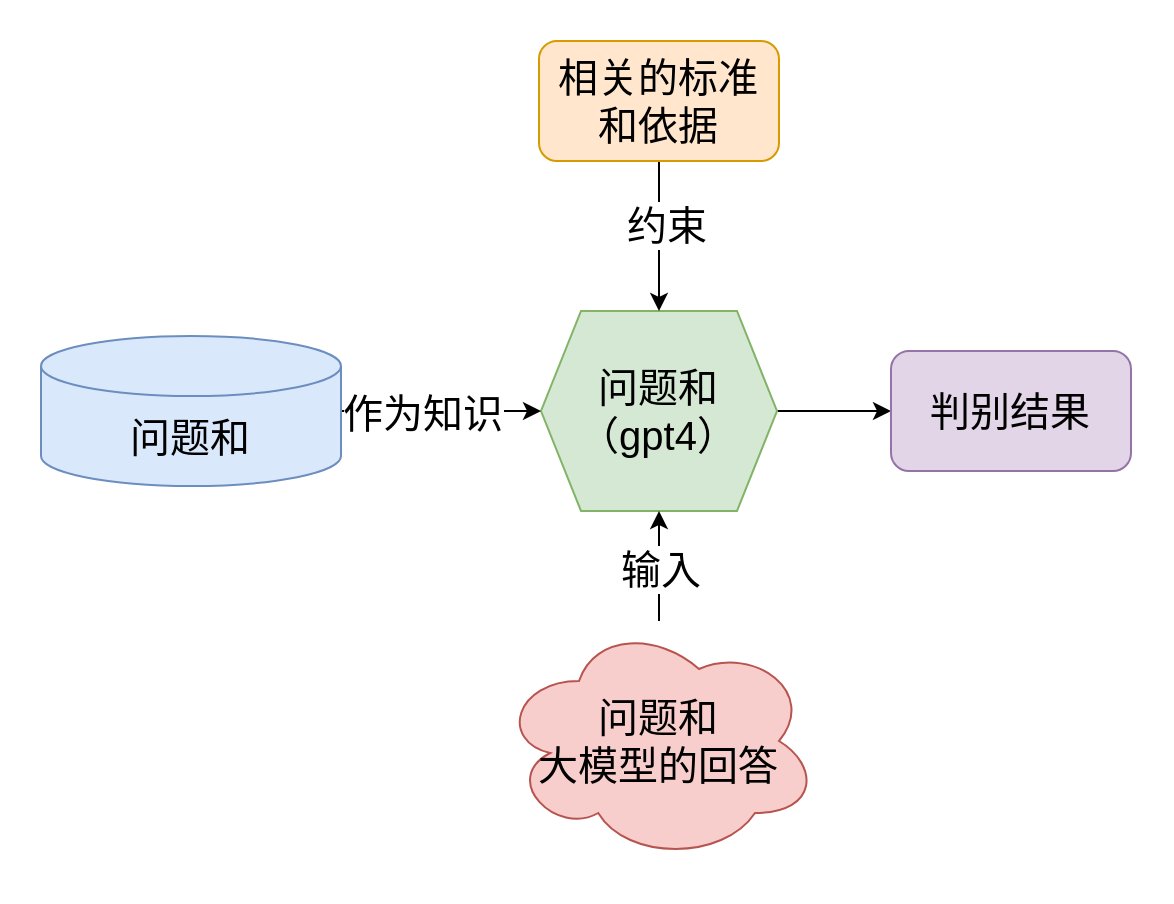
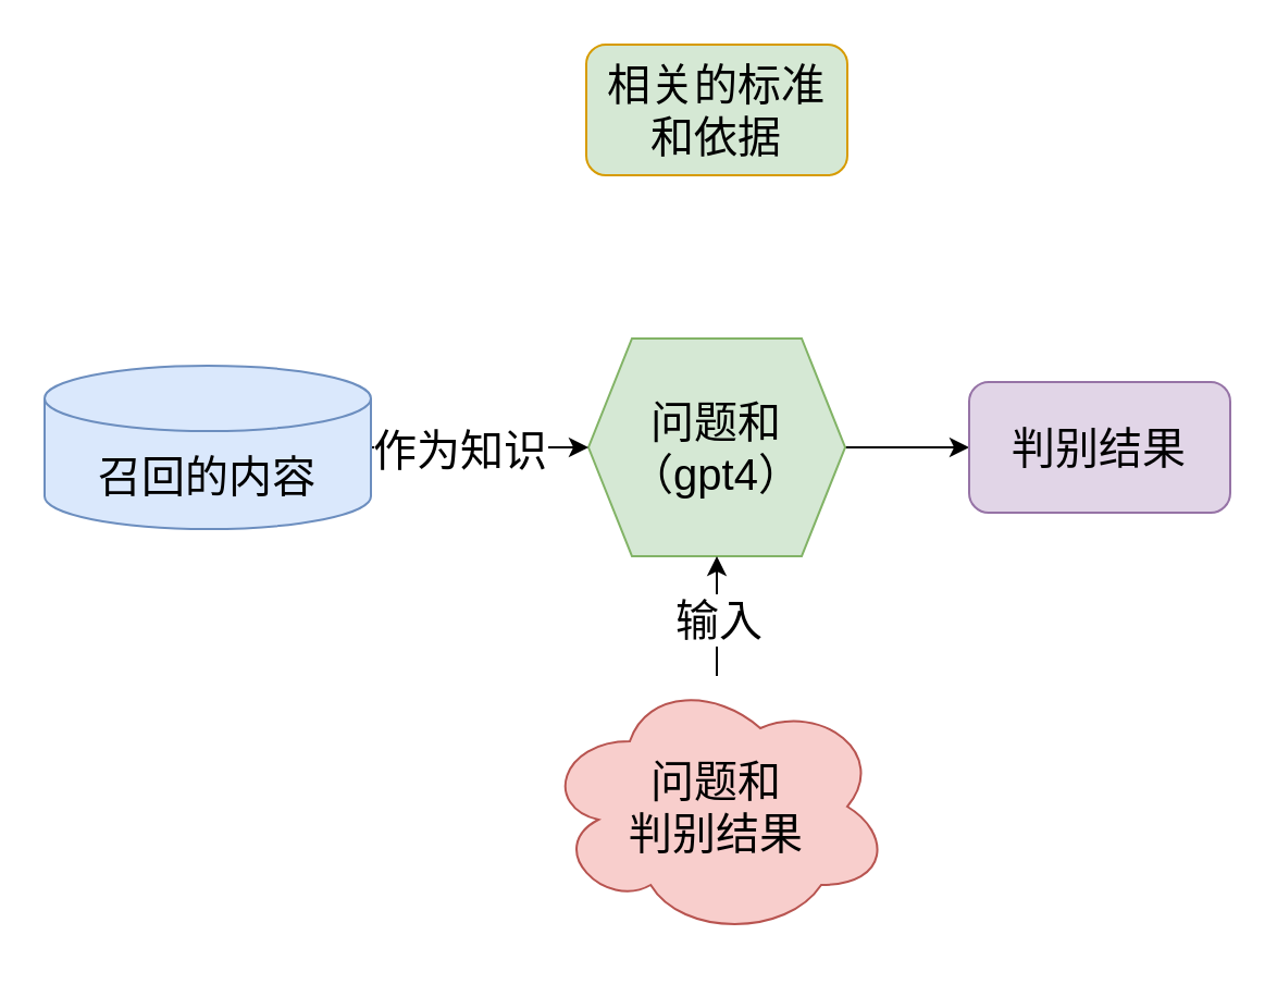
  <mxCell id="0" />
  <mxCell id="1" parent="0" />
  <mxCell id="2" value="" style="edgeStyle=orthogonalEdgeStyle;rounded=0;orthogonalLoop=1;jettySize=auto;html=1;" edge="1" parent="1" source="3" target="7"><mxGeometry relative="1" as="geometry" /></mxCell>
  <mxCell id="3" value="&lt;font style=&quot;font-size: 20px;&quot;&gt;问题和&lt;/font&gt;&lt;div style=&quot;font-size: 20px;&quot;&gt;&lt;font style=&quot;font-size: 20px;&quot;&gt;（gpt4）&lt;/font&gt;&lt;/div&gt;" style="shape=hexagon;perimeter=hexagonPerimeter2;whiteSpace=wrap;html=1;fixedSize=1;fillColor=#d5e8d4;strokeColor=#82b366;" vertex="1" parent="1"><mxGeometry x="270" y="155" width="118" height="100" as="geometry" /></mxCell>
  <mxCell id="4" style="edgeStyle=orthogonalEdgeStyle;rounded=0;orthogonalLoop=1;jettySize=auto;html=1;" edge="1" parent="1" source="6" target="3"><mxGeometry relative="1" as="geometry" /></mxCell>
  <mxCell id="5" value="&lt;font style=&quot;font-size: 20px;&quot;&gt;作为知识&lt;/font&gt;" style="edgeLabel;html=1;align=center;verticalAlign=middle;resizable=0;points=[];" vertex="1" connectable="0" parent="4"><mxGeometry x="0.098" y="-2" relative="1" as="geometry"><mxPoint x="-15" y="-2" as="offset" /></mxGeometry></mxCell>
- <mxCell id="6" value="&lt;font style=&quot;font-size: 20px;&quot;&gt;问题和&lt;/font&gt;" style="shape=cylinder3;whiteSpace=wrap;html=1;boundedLbl=1;backgroundOutline=1;size=15;fillColor=#dae8fc;strokeColor=#6c8ebf;" vertex="1" parent="1"><mxGeometry x="20" y="167.5" width="150" height="75" as="geometry" /></mxCell>
+ <mxCell id="6" value="&lt;font style=&quot;font-size: 20px;&quot;&gt;召回的内容&lt;/font&gt;" style="shape=cylinder3;whiteSpace=wrap;html=1;boundedLbl=1;backgroundOutline=1;size=15;fillColor=#dae8fc;strokeColor=#6c8ebf;" vertex="1" parent="1"><mxGeometry x="20" y="167.5" width="150" height="75" as="geometry" /></mxCell>
  <mxCell id="7" value="&lt;span style=&quot;font-size: 20px;&quot;&gt;判别结果&lt;/span&gt;" style="rounded=1;whiteSpace=wrap;html=1;fillColor=#e1d5e7;strokeColor=#9673a6;" vertex="1" parent="1"><mxGeometry x="445" y="175" width="120" height="60" as="geometry" /></mxCell>
  <mxCell id="8" style="edgeStyle=orthogonalEdgeStyle;rounded=0;orthogonalLoop=1;jettySize=auto;html=1;entryX=0.5;entryY=1;entryDx=0;entryDy=0;" edge="1" parent="1" source="10" target="3"><mxGeometry relative="1" as="geometry" /></mxCell>
  <mxCell id="9" value="&lt;font style=&quot;font-size: 20px;&quot;&gt;输入&lt;/font&gt;" style="edgeLabel;html=1;align=center;verticalAlign=middle;resizable=0;points=[];" vertex="1" connectable="0" parent="8"><mxGeometry x="-0.018" relative="1" as="geometry"><mxPoint as="offset" /></mxGeometry></mxCell>
- <mxCell id="10" value="&lt;font style=&quot;font-size: 20px;&quot;&gt;问题和&lt;/font&gt;&lt;div style=&quot;font-size: 20px;&quot;&gt;&lt;font style=&quot;font-size: 20px;&quot;&gt;大模型的回答&lt;/font&gt;&lt;/div&gt;" style="ellipse;shape=cloud;whiteSpace=wrap;html=1;fillColor=#f8cecc;strokeColor=#b85450;" vertex="1" parent="1"><mxGeometry x="249" y="310" width="160" height="120" as="geometry" /></mxCell>
- <mxCell id="11" style="edgeStyle=orthogonalEdgeStyle;rounded=0;orthogonalLoop=1;jettySize=auto;html=1;" edge="1" parent="1" source="13" target="3"><mxGeometry relative="1" as="geometry" /></mxCell>
- <mxCell id="12" value="&lt;font style=&quot;font-size: 20px;&quot;&gt;约束&lt;/font&gt;" style="edgeLabel;html=1;align=center;verticalAlign=middle;resizable=0;points=[];" vertex="1" connectable="0" parent="11"><mxGeometry x="-0.173" y="3" relative="1" as="geometry"><mxPoint as="offset" /></mxGeometry></mxCell>
- <mxCell id="13" value="&lt;font style=&quot;font-size: 20px;&quot;&gt;相关的标准和依据&lt;/font&gt;" style="rounded=1;whiteSpace=wrap;html=1;fillColor=#ffe6cc;strokeColor=#d79b00;" vertex="1" parent="1"><mxGeometry x="269" y="20" width="120" height="60" as="geometry" /></mxCell>
+ <mxCell id="10" value="&lt;font style=&quot;font-size: 20px;&quot;&gt;问题和&lt;/font&gt;&lt;div style=&quot;font-size: 20px;&quot;&gt;&lt;font style=&quot;font-size: 20px;&quot;&gt;判别结果&lt;/font&gt;&lt;/div&gt;" style="ellipse;shape=cloud;whiteSpace=wrap;html=1;fillColor=#f8cecc;strokeColor=#b85450;" vertex="1" parent="1"><mxGeometry x="249" y="310" width="160" height="120" as="geometry" /></mxCell>
+ <mxCell id="13" value="&lt;font style=&quot;font-size: 20px;&quot;&gt;相关的标准和依据&lt;/font&gt;" style="rounded=1;whiteSpace=wrap;html=1;fillColor=#d5e8d4;strokeColor=#d79b00;" vertex="1" parent="1"><mxGeometry x="269" y="20" width="120" height="60" as="geometry" /></mxCell>
